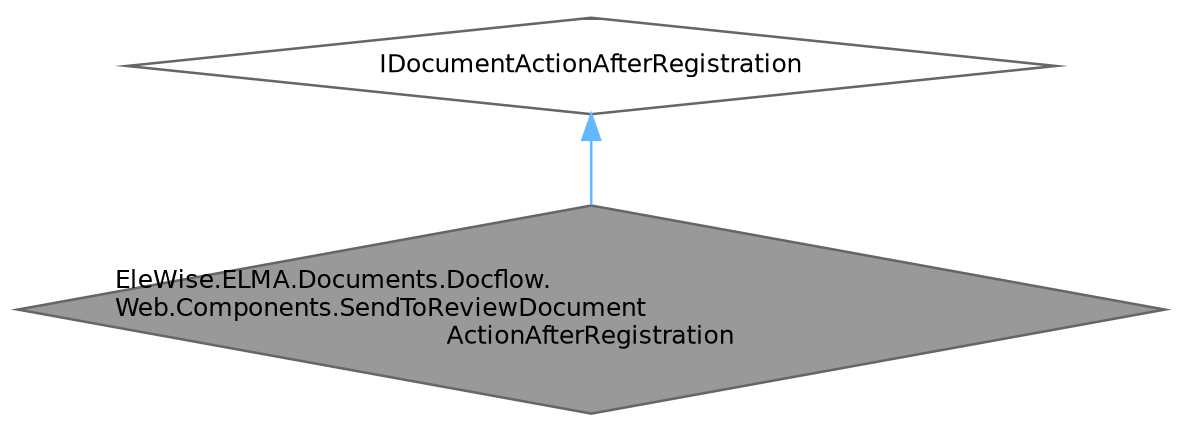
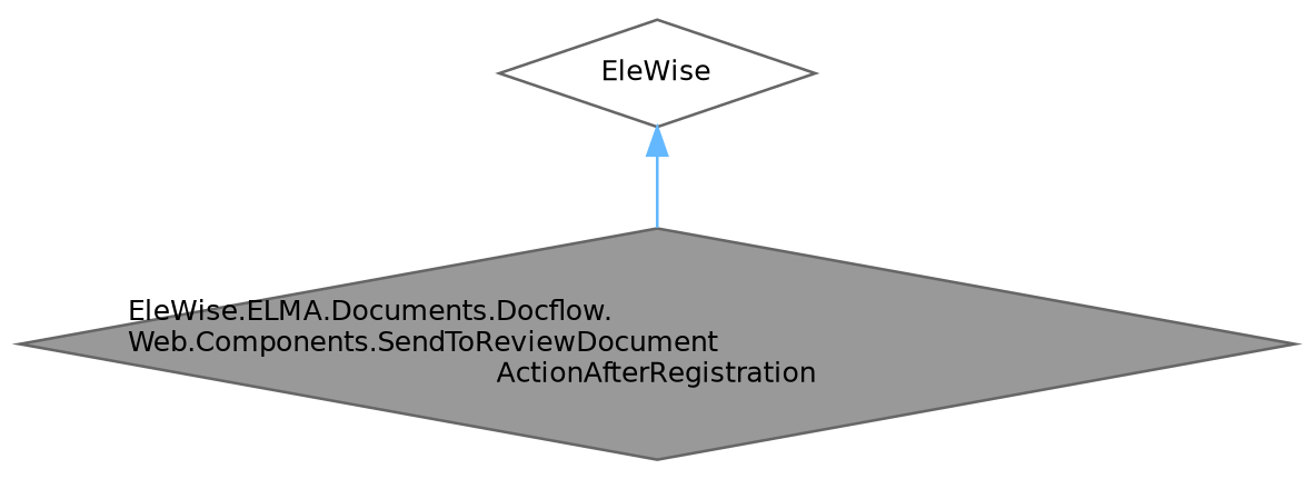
  digraph {
    node [color=gray40 fontname=Helvetica fontsize=10 shape=diamond style=filled]
    n1 [fillcolor=grey60 fontcolor=black height=0.2 label="EleWise.ELMA.Documents.Docflow.\lWeb.Components.SendToReviewDocument\lActionAfterRegistration" width=0.4]
-   n2 [fillcolor=white height=0.2 label=IDocumentActionAfterRegistration width=0.4]
+   n2 [fillcolor=white height=0.2 label=EleWise width=0.4]
    n2 -> n1 [color=steelblue1 dir=back fontname=Helvetica fontsize=10 labelfontname=Helvetica labelfontsize=10 style=solid]
  }
